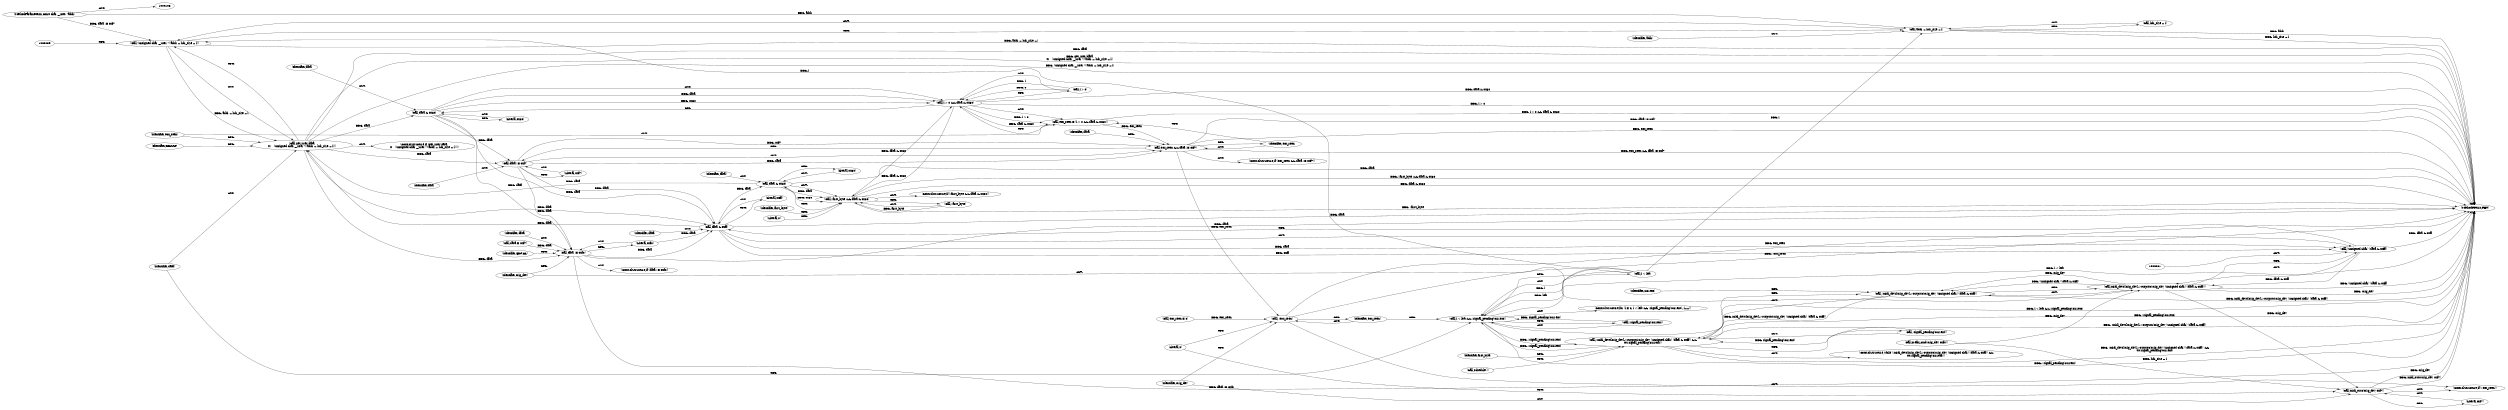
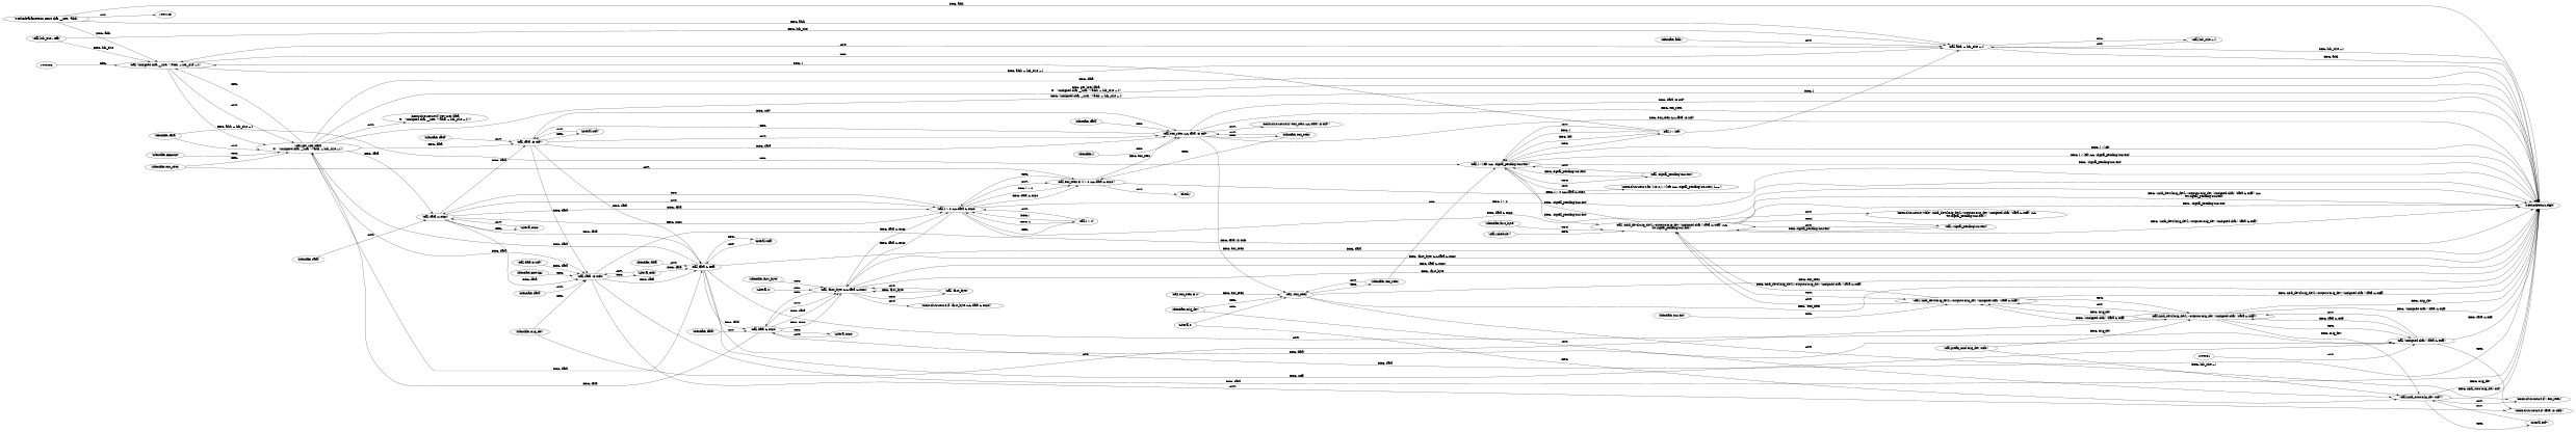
  digraph {
    rankdir=LR
    n1 [label="(MethodParameterIn,const char __user *addr)"]
    n2 [label="(Call,(unsigned char __user *)(addr + hdr_size + i))"]
    n3 [label="(Call,addr + hdr_size + i)"]
    n4 [label="(MethodReturn,RET)"]
    1000105
    n6 [label="(Call,get_user(data,\n\t\t    (unsigned char __user *)(addr + hdr_size + i)))"]
    n7 [label="(Call,hdr_size + i)"]
    n8 [label="(Call,data & 0x80)"]
    n9 [label="(Call,data != 0xf7)"]
    n10 [label="(Call,data != 0xf0)"]
    n11 [label="(Call,data & 0xff)"]
    n12 [label="(ControlStructure,if (get_user(data,\n\t\t    (unsigned char __user *)(addr + hdr_size + i))))"]
    n13 [label="(Call,i > 0 && data & 0x80)"]
    n14 [label="(Literal,0x80)"]
    n15 [label="(Call,eox_seen && data != 0xf7)"]
    n16 [label="(Literal,0xf7)"]
    n17 [label="(ControlStructure,if (data != 0xf0))"]
    n18 [label="(Literal,0xf0)"]
    n19 [label="(Call,data & 0x80)"]
    n20 [label="(Call,(unsigned char) (data & 0xff))"]
    n21 [label="(Literal,0xff)"]
    n22 [label="(Call,eox_seen = (i > 0 && data & 0x80))"]
    n23 [label="(Call,!first_byte && data & 0x80)"]
    n24 [label="(Call,i > 0)"]
+   n25 [label="(Block,)"]
    n26 [label="(ControlStructure,if (!first_byte && data & 0x80))"]
    n27 [label="(Call,!first_byte)"]
    n28 [label="(Call,!eox_seen)"]
    n29 [label="(ControlStructure,if (eox_seen && data != 0xf7))"]
    n30 [label="(Identifier,eox_seen)"]
    n31 [label="(ControlStructure,if (!eox_seen))"]
    n32 [label="(Identifier,eox_seen)"]
    n33 [label="(Call,i < left && !signal_pending(current))"]
    n34 [label="(Literal,0x80)"]
    n35 [label="(Call,midi_devs[orig_dev]->outputc(orig_dev, (unsigned char) (data & 0xff)))"]
    n36 [label="(Call,!midi_devs[orig_dev]->outputc(orig_dev, (unsigned char) (data & 0xff)))"]
    n37 [label="(Call,midi_outc(orig_dev, 0xf7))"]
    n38 [label="(Call,!midi_devs[orig_dev]->outputc(orig_dev, (unsigned char) (data & 0xff)) &&\n\t\t\t!signal_pending(current))"]
    n39 [label="(Literal,0xf7)"]
    n40 [label="(ControlStructure,while (!midi_devs[orig_dev]->outputc(orig_dev, (unsigned char) (data & 0xff)) &&\n\t\t\t!signal_pending(current)))"]
    n41 [label="(Call,!signal_pending(current))"]
    n42 [label="(ControlStructure,for (i = 0; i < left && !signal_pending(current); i++))"]
    n43 [label="(Call,i < left)"]
    n44 [label="(Call,!signal_pending(current))"]
    n45 [label="(Call,data = 0xf7)"]
    n46 [label="(Identifier,data)"]
    n47 [label="(Identifier,data)"]
    n48 [label="(Identifier,addr)"]
    n49 [label="(Call,prefix_cmd(orig_dev, 0xf0))"]
    n50 [label="(Identifier,data)"]
    n51 [label="(Literal,0)"]
    n52 [label="(Identifier,data)"]
    n53 [label="(Identifier,data)"]
    n54 [label="(Identifier,data)"]
    n55 [label="(Literal,0)"]
    n56 [label="(Identifier,EINVAL)"]
    n57 [label="(Identifier,current)"]
    n58 [label="(Identifier,orig_dev)"]
    n59 [label="(Identifier,first_byte)"]
    n60 [label="(Call,eox_seen = 0)"]
    n61 [label="(Identifier,data)"]
    n62 [label="(Call,schedule())"]
+   n63 [label="(Identifier,i)"]
    n64 [label="(Identifier,orig_dev)"]
    n65 [label="(Identifier,eox_seen)"]
    n66 [label="(Identifier,EFAULT)"]
    n67 [label="(Identifier,first_byte)"]
+   n68 [label="(Call,hdr_size - offs)"]
    1000235
    1000281
-   n1 -> n2 [label="DDG: data != 0xf7"]
+   n1 -> n2 [label="DDG: addr"]
    n1 -> n3 [label="DDG: addr"]
+   n1 -> n4 [label="DDG: addr"]
    n1 -> 1000105 [label="AST: "]
    n2 -> n3 [label="CFG: "]
    n2 -> n4 [label="DDG: addr + hdr_size + i"]
    n2 -> n6 [label="AST: "]
    n2 -> n6 [label="DDG: addr + hdr_size + i"]
    n3 -> n2 [label="AST: "]
    n3 -> n4 [label="DDG: addr"]
    n3 -> n4 [label="DDG: hdr_size + i"]
    n3 -> n7 [label="CFG: "]
    n6 -> n2 [label="CFG: "]
    n6 -> n4 [label="DDG: data"]
    n6 -> n4 [label="DDG: get_user(data,\n\t\t    (unsigned char __user *)(addr + hdr_size + i))"]
    n6 -> n4 [label="DDG: (unsigned char __user *)(addr + hdr_size + i)"]
    n6 -> n8 [label="DDG: data"]
    n6 -> n9 [label="DDG: data"]
    n6 -> n10 [label="DDG: data"]
    n6 -> n11 [label="DDG: data"]
    n6 -> n12 [label="AST: "]
    n7 -> n3 [label="AST: "]
    n8 -> n9 [label="DDG: data"]
    n8 -> n10 [label="DDG: data"]
    n8 -> n11 [label="DDG: data"]
    n8 -> n13 [label="AST: "]
    n8 -> n13 [label="DDG: data"]
    n8 -> n13 [label="DDG: 0x80"]
    n8 -> n14 [label="CFG: "]
    n9 -> n10 [label="DDG: data"]
    n9 -> n11 [label="DDG: data"]
    n9 -> n15 [label="AST: "]
    n9 -> n15 [label="DDG: data"]
    n9 -> n15 [label="DDG: 0xf7"]
    n9 -> n16 [label="CFG: "]
    n10 -> n4 [label="DDG: data"]
    n10 -> n4 [label="DDG: data != 0xf0"]
    n10 -> n11 [label="DDG: data"]
    n10 -> n17 [label="AST: "]
    n10 -> n18 [label="CFG: "]
    n11 -> n4 [label="DDG: data"]
    n11 -> n6 [label="DDG: data"]
    n11 -> n19 [label="DDG: data"]
    n11 -> n20 [label="AST: "]
    n11 -> n20 [label="DDG: data"]
    n11 -> n20 [label="DDG: 0xff"]
    n11 -> n21 [label="CFG: "]
    n13 -> n4 [label="DDG: data & 0x80"]
    n13 -> n4 [label="DDG: i > 0"]
    n13 -> n8 [label="CFG: "]
    n13 -> n22 [label="AST: "]
    n13 -> n22 [label="DDG: i > 0"]
    n13 -> n22 [label="DDG: data & 0x80"]
    n13 -> n23 [label="DDG: data & 0x80"]
    n13 -> n24 [label="CFG: "]
    n14 -> n8 [label="AST: "]
    n15 -> n4 [label="DDG: data != 0xf7"]
    n15 -> n4 [label="DDG: eox_seen"]
    n15 -> n4 [label="DDG: eox_seen && data != 0xf7"]
    n15 -> n9 [label="CFG: "]
    n15 -> n28 [label="DDG: eox_seen"]
    n15 -> n29 [label="AST: "]
    n15 -> n30 [label="CFG: "]
    n16 -> n9 [label="AST: "]
    n18 -> n10 [label="AST: "]
    n18 -> n11 [label="DDG: data"]
    n19 -> n4 [label="DDG: data"]
    n19 -> n6 [label="DDG: data"]
    n19 -> n23 [label="AST: "]
    n19 -> n23 [label="DDG: data"]
    n19 -> n23 [label="DDG: 0x80"]
    n19 -> n34 [label="CFG: "]
    n20 -> n4 [label="DDG: data & 0xff"]
-   n20 -> n11 [label="CFG: "]
+   n20 -> n17 [label="CFG: "]
    n20 -> n35 [label="AST: "]
    n20 -> n35 [label="DDG: data & 0xff"]
    n21 -> n11 [label="AST: "]
    n22 -> n4 [label="DDG: i > 0 && data & 0x80"]
    n22 -> n13 [label="CFG: "]
    n22 -> n15 [label="DDG: eox_seen"]
+   n22 -> n25 [label="AST: "]
    n23 -> n4 [label="DDG: !first_byte"]
    n23 -> n4 [label="DDG: !first_byte && data & 0x80"]
    n23 -> n4 [label="DDG: data & 0x80"]
    n23 -> n13 [label="DDG: data & 0x80"]
    n23 -> n19 [label="CFG: "]
    n23 -> n26 [label="AST: "]
    n23 -> n27 [label="CFG: "]
    n24 -> n13 [label="AST: "]
    n24 -> n13 [label="DDG: i"]
    n24 -> n13 [label="DDG: 0"]
    n27 -> n23 [label="AST: "]
    n27 -> n23 [label="DDG: first_byte"]
    n28 -> n4 [label="DDG: eox_seen"]
    n28 -> n4 [label="DDG: !eox_seen"]
    n28 -> n31 [label="AST: "]
    n28 -> n32 [label="CFG: "]
    n30 -> n15 [label="AST: "]
    n30 -> n22 [label="CFG: "]
    n32 -> n28 [label="AST: "]
    n32 -> n33 [label="CFG: "]
    n33 -> n4 [label="DDG: i < left"]
    n33 -> n4 [label="DDG: i < left && !signal_pending(current)"]
    n33 -> n4 [label="DDG: !signal_pending(current)"]
    n33 -> n38 [label="DDG: !signal_pending(current)"]
    n33 -> n42 [label="AST: "]
    n33 -> n43 [label="CFG: "]
    n33 -> n44 [label="CFG: "]
    n34 -> n19 [label="AST: "]
    n35 -> n4 [label="DDG: (unsigned char) (data & 0xff)"]
    n35 -> n4 [label="DDG: orig_dev"]
    n35 -> n20 [label="CFG: "]
    n35 -> n36 [label="AST: "]
    n35 -> n36 [label="DDG: orig_dev"]
    n35 -> n36 [label="DDG: (unsigned char) (data & 0xff)"]
    n35 -> n37 [label="DDG: orig_dev"]
    n36 -> n4 [label="DDG: midi_devs[orig_dev]->outputc(orig_dev, (unsigned char) (data & 0xff))"]
    n36 -> n35 [label="CFG: "]
    n36 -> n38 [label="AST: "]
    n36 -> n38 [label="DDG: midi_devs[orig_dev]->outputc(orig_dev, (unsigned char) (data & 0xff))"]
    n37 -> n4 [label="DDG: midi_outc(orig_dev, 0xf7)"]
    n37 -> n4 [label="DDG: orig_dev"]
    n37 -> n31 [label="AST: "]
    n37 -> n39 [label="CFG: "]
    n38 -> n4 [label="DDG: !midi_devs[orig_dev]->outputc(orig_dev, (unsigned char) (data & 0xff)) &&\n\t\t\t!signal_pending(current)"]
    n38 -> n4 [label="DDG: !signal_pending(current)"]
    n38 -> n4 [label="DDG: !midi_devs[orig_dev]->outputc(orig_dev, (unsigned char) (data & 0xff))"]
    n38 -> n33 [label="DDG: !signal_pending(current)"]
    n38 -> n36 [label="CFG: "]
    n38 -> n40 [label="AST: "]
    n38 -> n41 [label="CFG: "]
    n39 -> n37 [label="AST: "]
    n41 -> n38 [label="AST: "]
    n41 -> n38 [label="DDG: signal_pending(current)"]
    n43 -> n2 [label="DDG: i"]
    n43 -> n3 [label="DDG: i"]
    n43 -> n33 [label="AST: "]
    n43 -> n33 [label="DDG: i"]
    n43 -> n33 [label="DDG: left"]
    n44 -> n33 [label="AST: "]
    n44 -> n33 [label="DDG: signal_pending(current)"]
    n45 -> n10 [label="DDG: data"]
    n46 -> n19 [label="AST: "]
    n47 -> n11 [label="AST: "]
    n48 -> n3 [label="AST: "]
    n49 -> n35 [label="DDG: orig_dev"]
    n49 -> n37 [label="DDG: hdr_size + i"]
    n50 -> n8 [label="AST: "]
    n51 -> n28 [label="CFG: "]
    n51 -> n37 [label="CFG: "]
    n52 -> n6 [label="AST: "]
    n52 -> n33 [label="CFG: "]
    n53 -> n9 [label="AST: "]
    n54 -> n15 [label="CFG: "]
    n55 -> n23 [label="CFG: "]
    n56 -> n10 [label="CFG: "]
    n57 -> n36 [label="CFG: "]
    n58 -> n28 [label="CFG: "]
    n58 -> n37 [label="AST: "]
    n59 -> n38 [label="CFG: "]
    n60 -> n28 [label="DDG: eox_seen"]
    n61 -> n10 [label="AST: "]
    n62 -> n38 [label="CFG: "]
+   n63 -> n15 [label="CFG: "]
    n64 -> n10 [label="CFG: "]
    n64 -> n35 [label="AST: "]
    n65 -> n6 [label="CFG: "]
    n65 -> n22 [label="AST: "]
    n66 -> n6 [label="CFG: "]
    n67 -> n23 [label="CFG: "]
+   n68 -> n2 [label="DDG: hdr_size"]
+   n68 -> n3 [label="DDG: hdr_size"]
    1000235 -> n2 [label="CFG: "]
    1000281 -> n20 [label="AST: "]
  }
